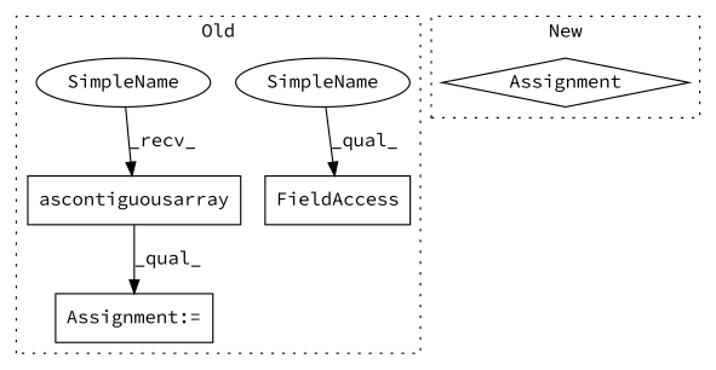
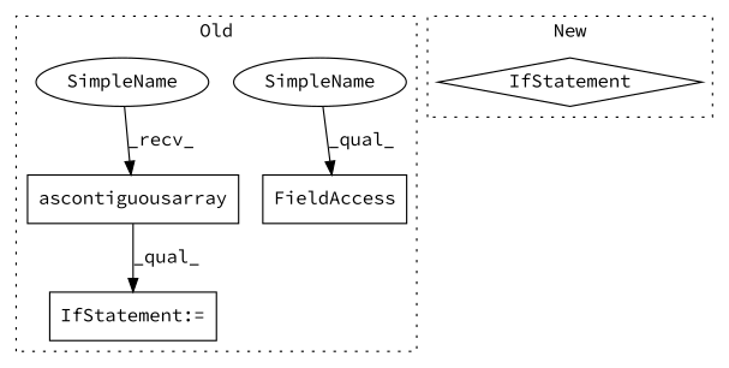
  digraph {
    fontname="Source Code Pro"
    node [a=42 fontname="Source Code Pro" l=5 s=4340 shape=box]
    edge [fontname="Source Code Pro"]
    n1 [a=32 l="18,1" label=ascontiguousarray s="3883,3910"]
-   n2 [a=7 l=1 label="Assignment:=" s=3876]
+   n2 [a=7 l=1 label="IfStatement:=" s=3876]
    n3 [a=22 l=10 label=FieldAccess]
    n4 [label=SimpleName shape=ellipse]
    n5 [label=SimpleName s=3877 shape=ellipse]
-   n6 [a=25 l="4,2" label=Assignment s="4048,4077" shape=diamond]
+   n6 [a=25 l="4,2" label=IfStatement s="4048,4077" shape=diamond]
    subgraph cluster_1 {
      label=Old
      style=dotted
      n1
      n2
      n3
      n4
      n5
    }
    subgraph cluster_2 {
      label=New
      style=dotted
      n6
    }
    n1 -> n2 [label=_qual_]
    n4 -> n3 [label=_qual_]
    n5 -> n1 [label=_recv_]
  }
